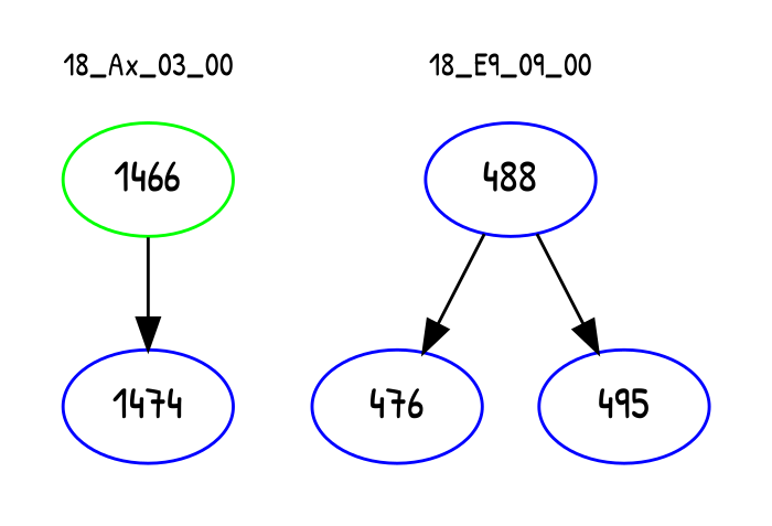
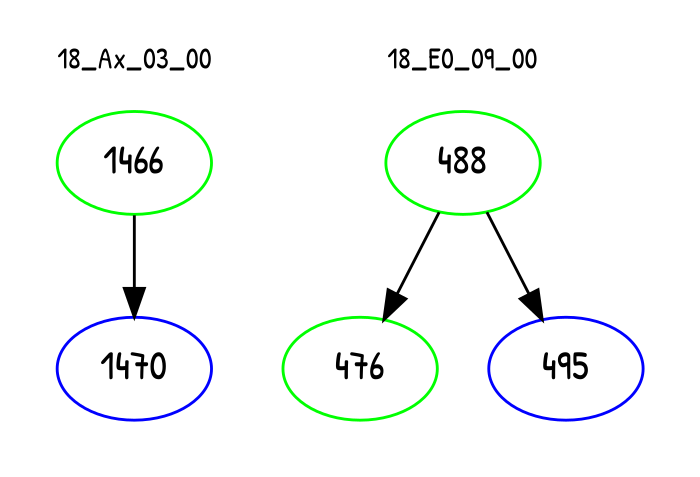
  digraph {
    fontname="Patrick Hand"
    node [color=green fontname="Patrick Hand"]
    edge [color=black fontname="Patrick Hand"]
    n1 [label=1466]
-   n2 [color=blue label=1474]
-   n3 [color=blue label=488]
-   n4 [color=blue label=476]
+   n2 [color=blue label=1470]
+   n3 [label=488]
+   n4 [label=476]
    n5 [color=blue label=495]
    subgraph cluster_1 {
      color=white
      fontsize=10
      label="18_Ax_03_00"
      n1
      n2
    }
    subgraph cluster_2 {
      color=white
      fontsize=10
-     label="18_E9_09_00"
+     label="18_E0_09_00"
      n3
      n4
      n5
    }
    n1 -> n2
    n3 -> n4
    n3 -> n5
  }
